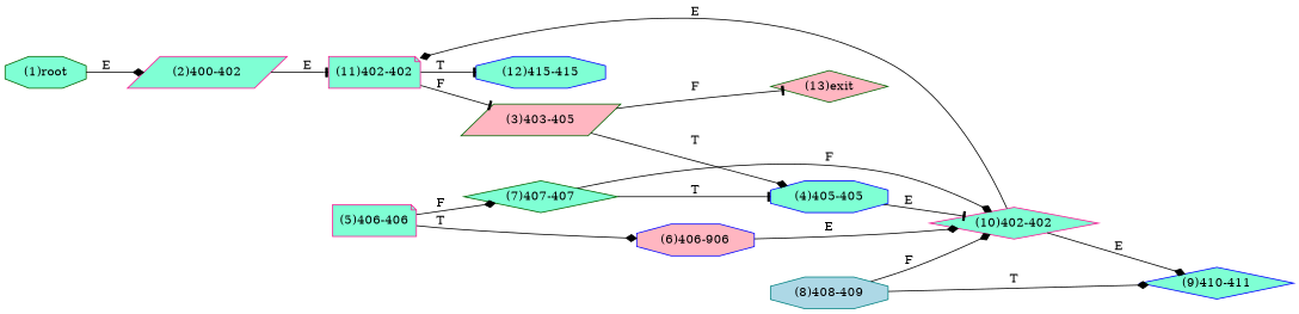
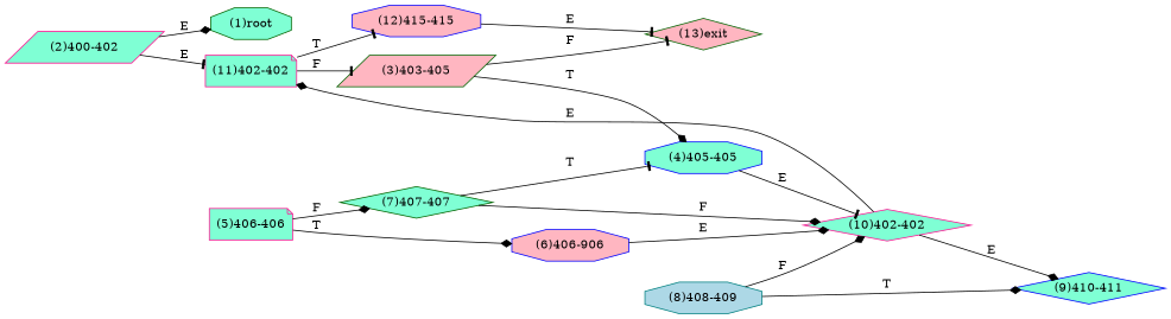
  digraph {
    rankdir=LR
    node [color=darkgreen fillcolor=aquamarine shape=octagon style=filled]
    edge [arrowhead=diamond]
    n1 [label="(1)root"]
    n2 [color=deeppink label="(2)400-402" shape=parallelogram]
    n3 [color=deeppink label="(11)402-402" shape=note]
    n4 [fillcolor=lightpink label="(3)403-405" shape=parallelogram]
-   n5 [color=blue label="(12)415-415"]
+   n5 [color=blue fillcolor=lightpink label="(12)415-415"]
    n6 [color=blue label="(4)405-405"]
    n7 [fillcolor=lightpink label="(13)exit" shape=diamond]
    n8 [color=deeppink label="(10)402-402" shape=diamond]
    n9 [color=deeppink label="(5)406-406" shape=note]
    n10 [color=blue fillcolor=lightpink label="(6)406-906"]
    n11 [label="(7)407-407" shape=diamond]
    n12 [color=blue label="(9)410-411" shape=diamond]
    n13 [color=teal fillcolor=lightblue label="(8)408-409"]
-   n1 -> n2 [label=E]
+   n2 -> n1 [label=E]
    n2 -> n3 [arrowhead=tee label=E]
    n3 -> n4 [arrowhead=tee label=F]
    n3 -> n5 [arrowhead=tee label=T]
    n4 -> n6 [label=T]
    n4 -> n7 [arrowhead=tee label=F]
+   n5 -> n7 [arrowhead=tee label=E]
    n6 -> n8 [arrowhead=tee label=E]
    n8 -> n3 [label=E]
    n8 -> n12 [label=E]
    n9 -> n10 [label=T]
    n9 -> n11 [label=F]
    n10 -> n8 [label=E]
    n11 -> n6 [arrowhead=tee label=T]
    n11 -> n8 [label=F]
    n13 -> n8 [label=F]
    n13 -> n12 [label=T]
  }
